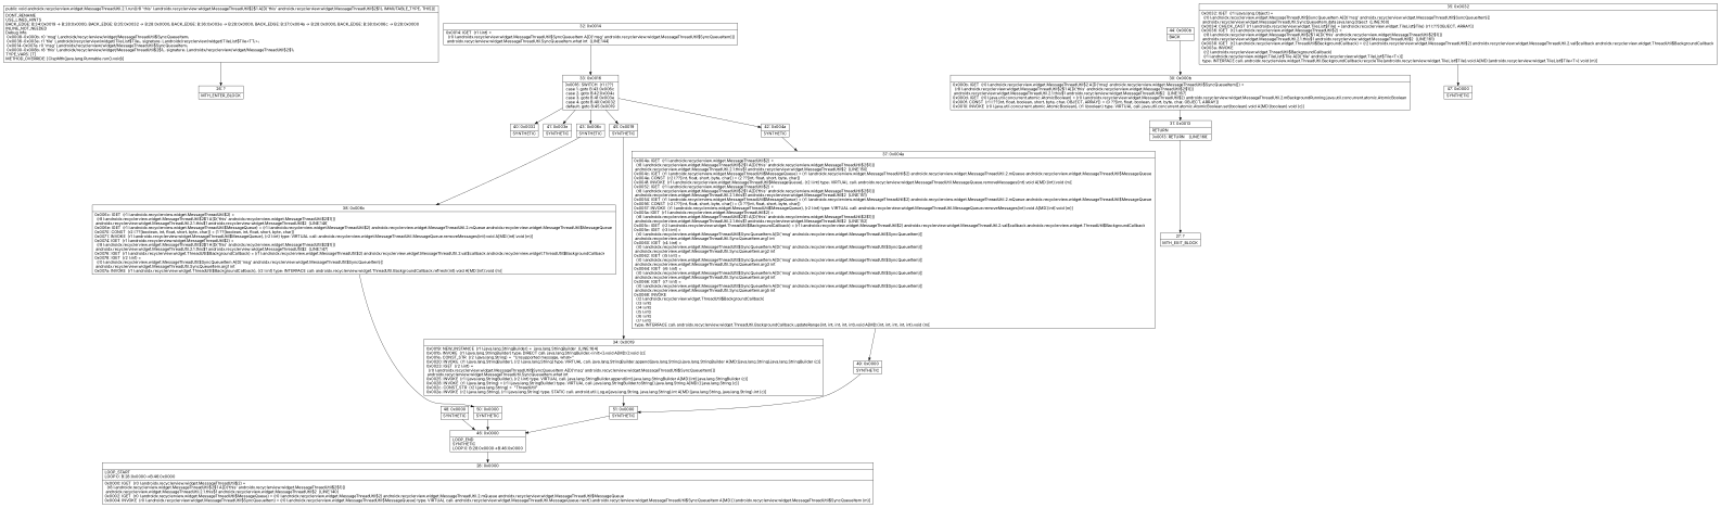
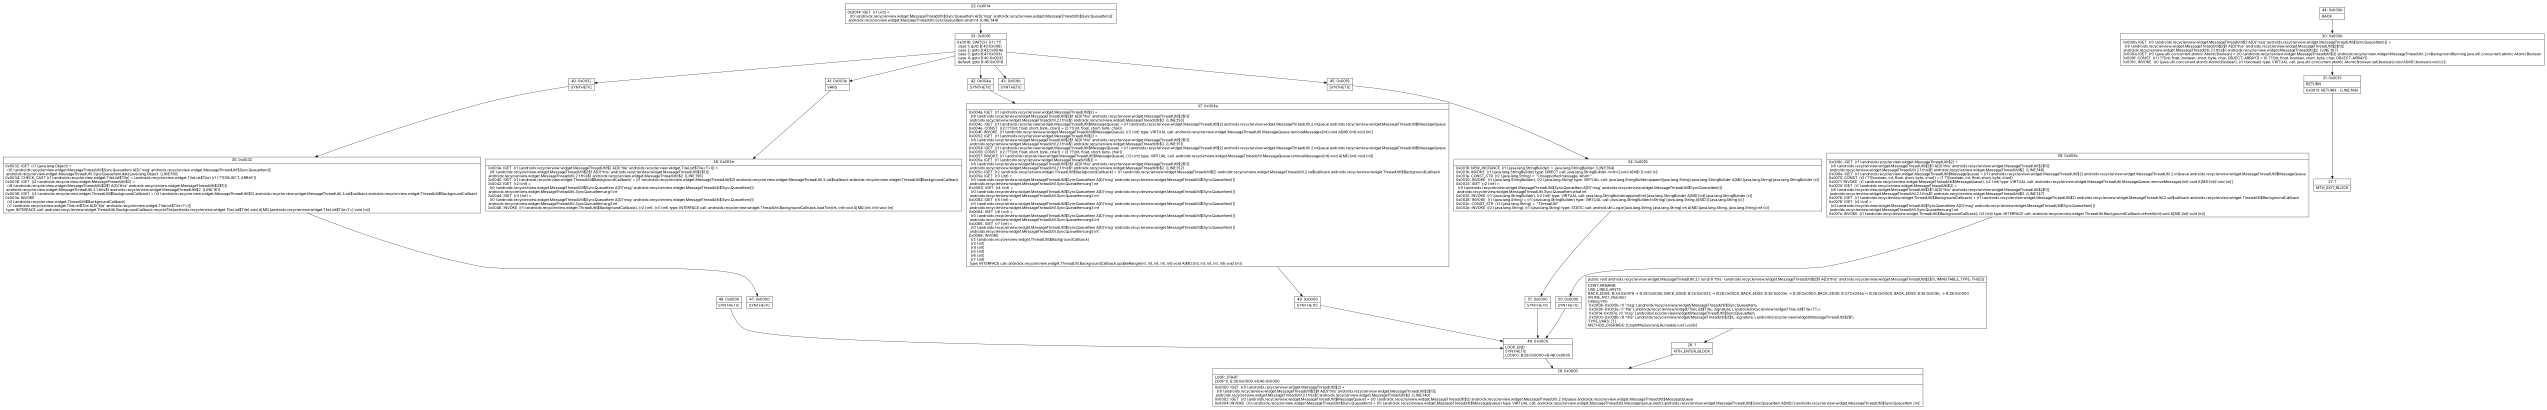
  digraph {
    fontname=Inter
    node [fontname=Inter shape=record]
    edge [fontname=Inter]
    n1 [label="{26\:\ ?|MTH_ENTER_BLOCK\l}"]
    n2 [label="{28\:\ 0x0000|LOOP_START\lLOOP:0: B:28:0x0000\-\>B:46:0x0000\l|0x0000: IGET  (r0 I:androidx.recyclerview.widget.MessageThreadUtil$2) = \l  (r8 I:androidx.recyclerview.widget.MessageThreadUtil$2$1 A[D('this' androidx.recyclerview.widget.MessageThreadUtil$2$1)])\l androidx.recyclerview.widget.MessageThreadUtil.2.1.this$1 androidx.recyclerview.widget.MessageThreadUtil$2  (LINE:140)\l0x0002: IGET  (r0 I:androidx.recyclerview.widget.MessageThreadUtil$MessageQueue) = (r0 I:androidx.recyclerview.widget.MessageThreadUtil$2) androidx.recyclerview.widget.MessageThreadUtil.2.mQueue androidx.recyclerview.widget.MessageThreadUtil$MessageQueue \l0x0004: INVOKE  (r0 I:androidx.recyclerview.widget.MessageThreadUtil$SyncQueueItem) = (r0 I:androidx.recyclerview.widget.MessageThreadUtil$MessageQueue) type: VIRTUAL call: androidx.recyclerview.widget.MessageThreadUtil.MessageQueue.next():androidx.recyclerview.widget.MessageThreadUtil$SyncQueueItem A[MD:():androidx.recyclerview.widget.MessageThreadUtil$SyncQueueItem (m)]\l}"]
    n3 [label="{32\:\ 0x0014|0x0014: IGET  (r1 I:int) = \l  (r0 I:androidx.recyclerview.widget.MessageThreadUtil$SyncQueueItem A[D('msg' androidx.recyclerview.widget.MessageThreadUtil$SyncQueueItem)])\l androidx.recyclerview.widget.MessageThreadUtil.SyncQueueItem.what int  (LINE:144)\l}"]
    n4 [label="{33\:\ 0x0016|0x0016: SWITCH  (r1 I:??)\l case 1: goto B:43:0x006c\l case 2: goto B:42:0x004a\l case 3: goto B:41:0x003e\l case 4: goto B:40:0x0032\l default: goto B:45:0x0019 \l}"]
    n5 [label="{44\:\ 0x000b|BACK\l}"]
    n6 [label="{30\:\ 0x000b|0x000b: IGET  (r0 I:androidx.recyclerview.widget.MessageThreadUtil$2 A[D('msg' androidx.recyclerview.widget.MessageThreadUtil$SyncQueueItem)]) = \l  (r8 I:androidx.recyclerview.widget.MessageThreadUtil$2$1 A[D('this' androidx.recyclerview.widget.MessageThreadUtil$2$1)])\l androidx.recyclerview.widget.MessageThreadUtil.2.1.this$1 androidx.recyclerview.widget.MessageThreadUtil$2  (LINE:167)\l0x000d: IGET  (r0 I:java.util.concurrent.atomic.AtomicBoolean) = (r0 I:androidx.recyclerview.widget.MessageThreadUtil$2) androidx.recyclerview.widget.MessageThreadUtil.2.mBackgroundRunning java.util.concurrent.atomic.AtomicBoolean \l0x000f: CONST  (r1 I:??[int, float, boolean, short, byte, char, OBJECT, ARRAY]) = (0 ??[int, float, boolean, short, byte, char, OBJECT, ARRAY]) \l0x0010: INVOKE  (r0 I:java.util.concurrent.atomic.AtomicBoolean), (r1 I:boolean) type: VIRTUAL call: java.util.concurrent.atomic.AtomicBoolean.set(boolean):void A[MD:(boolean):void (c)]\l}"]
    n7 [label="{40\:\ 0x0032|SYNTHETIC\l}"]
-   n8 [label="{41\:\ 0x003e|SYNTHETIC\l}"]
+   n8 [label="{41\:\ 0x003e|VARS\l}"]
    n9 [label="{42\:\ 0x004a|SYNTHETIC\l}"]
    n10 [label="{43\:\ 0x006c|SYNTHETIC\l}"]
    n11 [label="{45\:\ 0x0019|SYNTHETIC\l}"]
    n12 [label="{35\:\ 0x0032|0x0032: IGET  (r1 I:java.lang.Object) = \l  (r0 I:androidx.recyclerview.widget.MessageThreadUtil$SyncQueueItem A[D('msg' androidx.recyclerview.widget.MessageThreadUtil$SyncQueueItem)])\l androidx.recyclerview.widget.MessageThreadUtil.SyncQueueItem.data java.lang.Object  (LINE:160)\l0x0034: CHECK_CAST (r1 I:androidx.recyclerview.widget.TileList$Tile) = (androidx.recyclerview.widget.TileList$Tile) (r1 I:??[OBJECT, ARRAY]) \l0x0036: IGET  (r2 I:androidx.recyclerview.widget.MessageThreadUtil$2) = \l  (r8 I:androidx.recyclerview.widget.MessageThreadUtil$2$1 A[D('this' androidx.recyclerview.widget.MessageThreadUtil$2$1)])\l androidx.recyclerview.widget.MessageThreadUtil.2.1.this$1 androidx.recyclerview.widget.MessageThreadUtil$2  (LINE:161)\l0x0038: IGET  (r2 I:androidx.recyclerview.widget.ThreadUtil$BackgroundCallback) = (r2 I:androidx.recyclerview.widget.MessageThreadUtil$2) androidx.recyclerview.widget.MessageThreadUtil.2.val$callback androidx.recyclerview.widget.ThreadUtil$BackgroundCallback \l0x003a: INVOKE  \l  (r2 I:androidx.recyclerview.widget.ThreadUtil$BackgroundCallback)\l  (r1 I:androidx.recyclerview.widget.TileList$Tile A[D('tile' androidx.recyclerview.widget.TileList$Tile\<T\>)])\l type: INTERFACE call: androidx.recyclerview.widget.ThreadUtil.BackgroundCallback.recycleTile(androidx.recyclerview.widget.TileList$Tile):void A[MD:(androidx.recyclerview.widget.TileList$Tile\<T\>):void (m)]\l}"]
-   n14 [label="{37\:\ 0x004a|0x004a: IGET  (r1 I:androidx.recyclerview.widget.MessageThreadUtil$2) = \l  (r8 I:androidx.recyclerview.widget.MessageThreadUtil$2$1 A[D('this' androidx.recyclerview.widget.MessageThreadUtil$2$1)])\l androidx.recyclerview.widget.MessageThreadUtil.2.1.this$1 androidx.recyclerview.widget.MessageThreadUtil$2  (LINE:150)\l0x004c: IGET  (r1 I:androidx.recyclerview.widget.MessageThreadUtil$MessageQueue) = (r1 I:androidx.recyclerview.widget.MessageThreadUtil$2) androidx.recyclerview.widget.MessageThreadUtil.2.mQueue androidx.recyclerview.widget.MessageThreadUtil$MessageQueue \l0x004e: CONST  (r2 I:??[int, float, short, byte, char]) = (2 ??[int, float, short, byte, char]) \l0x004f: INVOKE  (r1 I:androidx.recyclerview.widget.MessageThreadUtil$MessageQueue), (r2 I:int) type: VIRTUAL call: androidx.recyclerview.widget.MessageThreadUtil.MessageQueue.removeMessages(int):void A[MD:(int):void (m)]\l0x0052: IGET  (r1 I:androidx.recyclerview.widget.MessageThreadUtil$2) = \l  (r8 I:androidx.recyclerview.widget.MessageThreadUtil$2$1 A[D('this' androidx.recyclerview.widget.MessageThreadUtil$2$1)])\l androidx.recyclerview.widget.MessageThreadUtil.2.1.this$1 androidx.recyclerview.widget.MessageThreadUtil$2  (LINE:151)\l0x0054: IGET  (r1 I:androidx.recyclerview.widget.MessageThreadUtil$MessageQueue) = (r1 I:androidx.recyclerview.widget.MessageThreadUtil$2) androidx.recyclerview.widget.MessageThreadUtil.2.mQueue androidx.recyclerview.widget.MessageThreadUtil$MessageQueue \l0x0056: CONST  (r2 I:??[int, float, short, byte, char]) = (3 ??[int, float, short, byte, char]) \l0x0057: INVOKE  (r1 I:androidx.recyclerview.widget.MessageThreadUtil$MessageQueue), (r2 I:int) type: VIRTUAL call: androidx.recyclerview.widget.MessageThreadUtil.MessageQueue.removeMessages(int):void A[MD:(int):void (m)]\l0x005a: IGET  (r1 I:androidx.recyclerview.widget.MessageThreadUtil$2) = \l  (r8 I:androidx.recyclerview.widget.MessageThreadUtil$2$1 A[D('this' androidx.recyclerview.widget.MessageThreadUtil$2$1)])\l androidx.recyclerview.widget.MessageThreadUtil.2.1.this$1 androidx.recyclerview.widget.MessageThreadUtil$2  (LINE:152)\l0x005c: IGET  (r2 I:androidx.recyclerview.widget.ThreadUtil$BackgroundCallback) = (r1 I:androidx.recyclerview.widget.MessageThreadUtil$2) androidx.recyclerview.widget.MessageThreadUtil.2.val$callback androidx.recyclerview.widget.ThreadUtil$BackgroundCallback \l0x005e: IGET  (r3 I:int) = \l  (r0 I:androidx.recyclerview.widget.MessageThreadUtil$SyncQueueItem A[D('msg' androidx.recyclerview.widget.MessageThreadUtil$SyncQueueItem)])\l androidx.recyclerview.widget.MessageThreadUtil.SyncQueueItem.arg1 int \l0x0060: IGET  (r4 I:int) = \l  (r0 I:androidx.recyclerview.widget.MessageThreadUtil$SyncQueueItem A[D('msg' androidx.recyclerview.widget.MessageThreadUtil$SyncQueueItem)])\l androidx.recyclerview.widget.MessageThreadUtil.SyncQueueItem.arg2 int \l0x0062: IGET  (r5 I:int) = \l  (r0 I:androidx.recyclerview.widget.MessageThreadUtil$SyncQueueItem A[D('msg' androidx.recyclerview.widget.MessageThreadUtil$SyncQueueItem)])\l androidx.recyclerview.widget.MessageThreadUtil.SyncQueueItem.arg3 int \l0x0064: IGET  (r6 I:int) = \l  (r0 I:androidx.recyclerview.widget.MessageThreadUtil$SyncQueueItem A[D('msg' androidx.recyclerview.widget.MessageThreadUtil$SyncQueueItem)])\l androidx.recyclerview.widget.MessageThreadUtil.SyncQueueItem.arg4 int \l0x0066: IGET  (r7 I:int) = \l  (r0 I:androidx.recyclerview.widget.MessageThreadUtil$SyncQueueItem A[D('msg' androidx.recyclerview.widget.MessageThreadUtil$SyncQueueItem)])\l androidx.recyclerview.widget.MessageThreadUtil.SyncQueueItem.arg5 int \l0x0068: INVOKE  \l  (r2 I:androidx.recyclerview.widget.ThreadUtil$BackgroundCallback)\l  (r3 I:int)\l  (r4 I:int)\l  (r5 I:int)\l  (r6 I:int)\l  (r7 I:int)\l type: INTERFACE call: androidx.recyclerview.widget.ThreadUtil.BackgroundCallback.updateRange(int, int, int, int, int):void A[MD:(int, int, int, int, int):void (m)]\l}"]
+   n13 [label="{36\:\ 0x003e|0x003e: IGET  (r1 I:androidx.recyclerview.widget.MessageThreadUtil$2 A[D('tile' androidx.recyclerview.widget.TileList$Tile\<T\>)]) = \l  (r8 I:androidx.recyclerview.widget.MessageThreadUtil$2$1 A[D('this' androidx.recyclerview.widget.MessageThreadUtil$2$1)])\l androidx.recyclerview.widget.MessageThreadUtil.2.1.this$1 androidx.recyclerview.widget.MessageThreadUtil$2  (LINE:156)\l0x0040: IGET  (r1 I:androidx.recyclerview.widget.ThreadUtil$BackgroundCallback) = (r1 I:androidx.recyclerview.widget.MessageThreadUtil$2) androidx.recyclerview.widget.MessageThreadUtil.2.val$callback androidx.recyclerview.widget.ThreadUtil$BackgroundCallback \l0x0042: IGET  (r2 I:int) = \l  (r0 I:androidx.recyclerview.widget.MessageThreadUtil$SyncQueueItem A[D('msg' androidx.recyclerview.widget.MessageThreadUtil$SyncQueueItem)])\l androidx.recyclerview.widget.MessageThreadUtil.SyncQueueItem.arg1 int \l0x0044: IGET  (r3 I:int) = \l  (r0 I:androidx.recyclerview.widget.MessageThreadUtil$SyncQueueItem A[D('msg' androidx.recyclerview.widget.MessageThreadUtil$SyncQueueItem)])\l androidx.recyclerview.widget.MessageThreadUtil.SyncQueueItem.arg2 int \l0x0046: INVOKE  (r1 I:androidx.recyclerview.widget.ThreadUtil$BackgroundCallback), (r2 I:int), (r3 I:int) type: INTERFACE call: androidx.recyclerview.widget.ThreadUtil.BackgroundCallback.loadTile(int, int):void A[MD:(int, int):void (m)]\l}"]
+   n14 [label="{37\:\ 0x004a|0x004a: IGET  (r1 I:androidx.recyclerview.widget.MessageThreadUtil$2) = \l  (r8 I:androidx.recyclerview.widget.MessageThreadUtil$2$1 A[D('this' androidx.recyclerview.widget.MessageThreadUtil$2$1)])\l androidx.recyclerview.widget.MessageThreadUtil.2.1.this$1 androidx.recyclerview.widget.MessageThreadUtil$2  (LINE:150)\l0x004c: IGET  (r1 I:androidx.recyclerview.widget.MessageThreadUtil$MessageQueue) = (r1 I:androidx.recyclerview.widget.MessageThreadUtil$2) androidx.recyclerview.widget.MessageThreadUtil.2.mQueue androidx.recyclerview.widget.MessageThreadUtil$MessageQueue \l0x004e: CONST  (r2 I:??[int, float, short, byte, char]) = (2 ??[int, float, short, byte, char]) \l0x004f: INVOKE  (r1 I:androidx.recyclerview.widget.MessageThreadUtil$MessageQueue), (r2 I:int) type: VIRTUAL call: androidx.recyclerview.widget.MessageThreadUtil.MessageQueue.removeMessages(int):void A[MD:(int):void (m)]\l0x0052: IGET  (r1 I:androidx.recyclerview.widget.MessageThreadUtil$2) = \l  (r8 I:androidx.recyclerview.widget.MessageThreadUtil$2$1 A[D('this' androidx.recyclerview.widget.MessageThreadUtil$2$1)])\l androidx.recyclerview.widget.MessageThreadUtil.2.1.this$1 androidx.recyclerview.widget.MessageThreadUtil$2  (LINE:151)\l0x0054: IGET  (r1 I:androidx.recyclerview.widget.MessageThreadUtil$MessageQueue) = (r1 I:androidx.recyclerview.widget.MessageThreadUtil$2) androidx.recyclerview.widget.MessageThreadUtil.2.mQueue androidx.recyclerview.widget.MessageThreadUtil$MessageQueue \l0x0056: CONST  (r2 I:??[int, float, short, byte, char]) = (3 ??[int, float, short, byte, char]) \l0x0057: INVOKE  (r1 I:androidx.recyclerview.widget.MessageThreadUtil$MessageQueue), (r2 I:int) type: VIRTUAL call: androidx.recyclerview.widget.MessageThreadUtil.MessageQueue.removeMessages(int):void A[MD:(int):void (m)]\l0x005a: IGET  (r1 I:androidx.recyclerview.widget.MessageThreadUtil$2) = \l  (r8 I:androidx.recyclerview.widget.MessageThreadUtil$2$1 A[D('this' androidx.recyclerview.widget.MessageThreadUtil$2$1)])\l androidx.recyclerview.widget.MessageThreadUtil.2.1.this$1 androidx.recyclerview.widget.MessageThreadUtil$2  (LINE:152)\l0x005c: IGET  (r2 I:androidx.recyclerview.widget.ThreadUtil$BackgroundCallback) = (r1 I:androidx.recyclerview.widget.MessageThreadUtil$2) androidx.recyclerview.widget.MessageThreadUtil.2.val$callback androidx.recyclerview.widget.ThreadUtil$BackgroundCallback \l0x005e: IGET  (r3 I:int) = \l  (r0 I:androidx.recyclerview.widget.MessageThreadUtil$SyncQueueItem A[D('msg' androidx.recyclerview.widget.MessageThreadUtil$SyncQueueItem)])\l androidx.recyclerview.widget.MessageThreadUtil.SyncQueueItem.arg1 int \l8x0060: IGET  (r4 I:int) = \l  (r0 I:androidx.recyclerview.widget.MessageThreadUtil$SyncQueueItem A[D('msg' androidx.recyclerview.widget.MessageThreadUtil$SyncQueueItem)])\l androidx.recyclerview.widget.MessageThreadUtil.SyncQueueItem.arg2 int \l0x0062: IGET  (r5 I:int) = \l  (r0 I:androidx.recyclerview.widget.MessageThreadUtil$SyncQueueItem A[D('msg' androidx.recyclerview.widget.MessageThreadUtil$SyncQueueItem)])\l androidx.recyclerview.widget.MessageThreadUtil.SyncQueueItem.arg3 int \l0x0064: IGET  (r6 I:int) = \l  (r0 I:androidx.recyclerview.widget.MessageThreadUtil$SyncQueueItem A[D('msg' androidx.recyclerview.widget.MessageThreadUtil$SyncQueueItem)])\l androidx.recyclerview.widget.MessageThreadUtil.SyncQueueItem.arg4 int \l0x0066: IGET  (r7 I:int) = \l  (r0 I:androidx.recyclerview.widget.MessageThreadUtil$SyncQueueItem A[D('msg' androidx.recyclerview.widget.MessageThreadUtil$SyncQueueItem)])\l androidx.recyclerview.widget.MessageThreadUtil.SyncQueueItem.arg5 int \l0x0068: INVOKE  \l  (r2 I:androidx.recyclerview.widget.ThreadUtil$BackgroundCallback)\l  (r3 I:int)\l  (r4 I:int)\l  (r5 I:int)\l  (r6 I:int)\l  (r7 I:int)\l type: INTERFACE call: androidx.recyclerview.widget.ThreadUtil.BackgroundCallback.updateRange(int, int, int, int, int):void A[MD:(int, int, int, int, int):void (m)]\l}"]
    n15 [label="{38\:\ 0x006c|0x006c: IGET  (r1 I:androidx.recyclerview.widget.MessageThreadUtil$2) = \l  (r8 I:androidx.recyclerview.widget.MessageThreadUtil$2$1 A[D('this' androidx.recyclerview.widget.MessageThreadUtil$2$1)])\l androidx.recyclerview.widget.MessageThreadUtil.2.1.this$1 androidx.recyclerview.widget.MessageThreadUtil$2  (LINE:146)\l0x006e: IGET  (r1 I:androidx.recyclerview.widget.MessageThreadUtil$MessageQueue) = (r1 I:androidx.recyclerview.widget.MessageThreadUtil$2) androidx.recyclerview.widget.MessageThreadUtil.2.mQueue androidx.recyclerview.widget.MessageThreadUtil$MessageQueue \l0x0070: CONST  (r2 I:??[boolean, int, float, short, byte, char]) = (1 ??[boolean, int, float, short, byte, char]) \l0x0071: INVOKE  (r1 I:androidx.recyclerview.widget.MessageThreadUtil$MessageQueue), (r2 I:int) type: VIRTUAL call: androidx.recyclerview.widget.MessageThreadUtil.MessageQueue.removeMessages(int):void A[MD:(int):void (m)]\l0x0074: IGET  (r1 I:androidx.recyclerview.widget.MessageThreadUtil$2) = \l  (r8 I:androidx.recyclerview.widget.MessageThreadUtil$2$1 A[D('this' androidx.recyclerview.widget.MessageThreadUtil$2$1)])\l androidx.recyclerview.widget.MessageThreadUtil.2.1.this$1 androidx.recyclerview.widget.MessageThreadUtil$2  (LINE:147)\l0x0076: IGET  (r1 I:androidx.recyclerview.widget.ThreadUtil$BackgroundCallback) = (r1 I:androidx.recyclerview.widget.MessageThreadUtil$2) androidx.recyclerview.widget.MessageThreadUtil.2.val$callback androidx.recyclerview.widget.ThreadUtil$BackgroundCallback \l0x0078: IGET  (r2 I:int) = \l  (r0 I:androidx.recyclerview.widget.MessageThreadUtil$SyncQueueItem A[D('msg' androidx.recyclerview.widget.MessageThreadUtil$SyncQueueItem)])\l androidx.recyclerview.widget.MessageThreadUtil.SyncQueueItem.arg1 int \l0x007a: INVOKE  (r1 I:androidx.recyclerview.widget.ThreadUtil$BackgroundCallback), (r2 I:int) type: INTERFACE call: androidx.recyclerview.widget.ThreadUtil.BackgroundCallback.refresh(int):void A[MD:(int):void (m)]\l}"]
    n16 [label="{34\:\ 0x0019|0x0019: NEW_INSTANCE  (r1 I:java.lang.StringBuilder) =  java.lang.StringBuilder  (LINE:164)\l0x001b: INVOKE  (r1 I:java.lang.StringBuilder) type: DIRECT call: java.lang.StringBuilder.\<init\>():void A[MD:():void (c)]\l0x001e: CONST_STR  (r2 I:java.lang.String) =  \"Unsupported message, what=\" \l0x0020: INVOKE  (r1 I:java.lang.StringBuilder), (r2 I:java.lang.String) type: VIRTUAL call: java.lang.StringBuilder.append(java.lang.String):java.lang.StringBuilder A[MD:(java.lang.String):java.lang.StringBuilder (c)]\l0x0023: IGET  (r2 I:int) = \l  (r0 I:androidx.recyclerview.widget.MessageThreadUtil$SyncQueueItem A[D('msg' androidx.recyclerview.widget.MessageThreadUtil$SyncQueueItem)])\l androidx.recyclerview.widget.MessageThreadUtil.SyncQueueItem.what int \l0x0025: INVOKE  (r1 I:java.lang.StringBuilder), (r2 I:int) type: VIRTUAL call: java.lang.StringBuilder.append(int):java.lang.StringBuilder A[MD:(int):java.lang.StringBuilder (c)]\l0x0028: INVOKE  (r1 I:java.lang.String) = (r1 I:java.lang.StringBuilder) type: VIRTUAL call: java.lang.StringBuilder.toString():java.lang.String A[MD:():java.lang.String (c)]\l0x002c: CONST_STR  (r2 I:java.lang.String) =  \"ThreadUtil\" \l0x002e: INVOKE  (r2 I:java.lang.String), (r1 I:java.lang.String) type: STATIC call: android.util.Log.e(java.lang.String, java.lang.String):int A[MD:(java.lang.String, java.lang.String):int (c)]\l}"]
    n17 [label="{47\:\ 0x0000|SYNTHETIC\l}"]
    n18 [label="{46\:\ 0x0000|LOOP_END\lSYNTHETIC\lLOOP:0: B:28:0x0000\-\>B:46:0x0000\l}"]
    n19 [label="{48\:\ 0x0000|SYNTHETIC\l}"]
    n20 [label="{49\:\ 0x0000|SYNTHETIC\l}"]
    n21 [label="{50\:\ 0x0000|SYNTHETIC\l}"]
    n22 [label="{51\:\ 0x0000|SYNTHETIC\l}"]
    n23 [label="{31\:\ 0x0013|RETURN\l|0x0013: RETURN    (LINE:168)\l}"]
    n24 [label="{27\:\ ?|MTH_EXIT_BLOCK\l}"]
    n25 [label="{public void androidx.recyclerview.widget.MessageThreadUtil.2.1.run((r8 'this' I:androidx.recyclerview.widget.MessageThreadUtil$2$1 A[D('this' androidx.recyclerview.widget.MessageThreadUtil$2$1), IMMUTABLE_TYPE, THIS]))  | DONT_RENAME\lUSE_LINES_HINTS\lBACK_EDGE: B:34:0x0019 \-\> B:28:0x0000, BACK_EDGE: B:35:0x0032 \-\> B:28:0x0000, BACK_EDGE: B:36:0x003e \-\> B:28:0x0000, BACK_EDGE: B:37:0x004a \-\> B:28:0x0000, BACK_EDGE: B:38:0x006c \-\> B:28:0x0000\lINLINE_NOT_NEEDED\lDebug Info:\l  0x0008\-0x000b: r0 'msg' Landroidx\/recyclerview\/widget\/MessageThreadUtil$SyncQueueItem;\l  0x0036\-0x003e: r1 'tile' Landroidx\/recyclerview\/widget\/TileList$Tile;, signature: Landroidx\/recyclerview\/widget\/TileList$Tile\<TT;\>;\l  0x0014\-0x007e: r0 'msg' Landroidx\/recyclerview\/widget\/MessageThreadUtil$SyncQueueItem;\l  0x0000\-0x008b: r8 'this' Landroidx\/recyclerview\/widget\/MessageThreadUtil$2$1;, signature: Landroidx\/recyclerview\/widget\/MessageThreadUtil$2$1;\lTYPE_VARS: [T]\lMETHOD_OVERRIDE: [ClspMth\{java.lang.Runnable.run():void\}]\l}"]
+   n1 -> n2
    n3 -> n4
    n4 -> n7
    n4 -> n8
    n4 -> n9
    n4 -> n10
    n4 -> n11
    n5 -> n6
    n6 -> n23
+   n7 -> n12
+   n8 -> n13
    n9 -> n14
-   n10 -> n15
    n11 -> n16
    n12 -> n17
    n14 -> n20
    n15 -> n21
    n16 -> n22
    n18 -> n2
    n19 -> n18
-   n20 -> n22
+   n20 -> n18
    n21 -> n18
    n22 -> n18
    n23 -> n24
    n25 -> n1
  }
